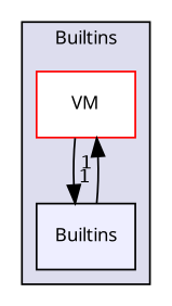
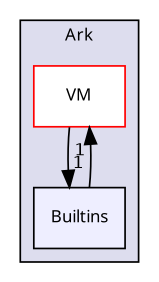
  digraph {
    compound=true
    fontname="Noto Sans"
    node [fontname="Noto Sans" fontsize=10 shape=box style=filled]
    edge [headlabel=1 labeldistance=1.5 labelfontname=Helvetica labelfontsize=10 fontname="Noto Sans"]
    n1 [color=red fillcolor=white label=VM]
    n2 [fillcolor="#eeeeff" label=Builtins pencolor=black]
    subgraph cluster_1 {
      bgcolor="#ddddee"
      fontsize=10
-     label=Builtins
+     label=Ark
      pencolor=black
      n1
      n2
    }
    n1 -> n2
    n2 -> n1
  }
